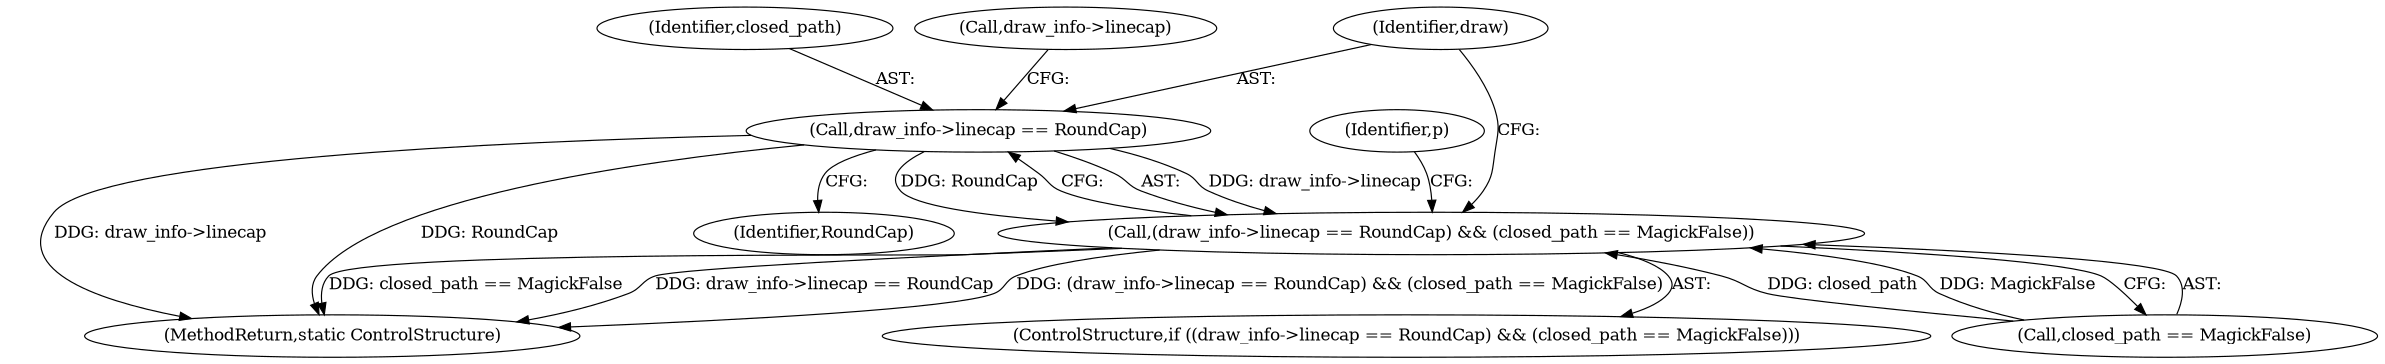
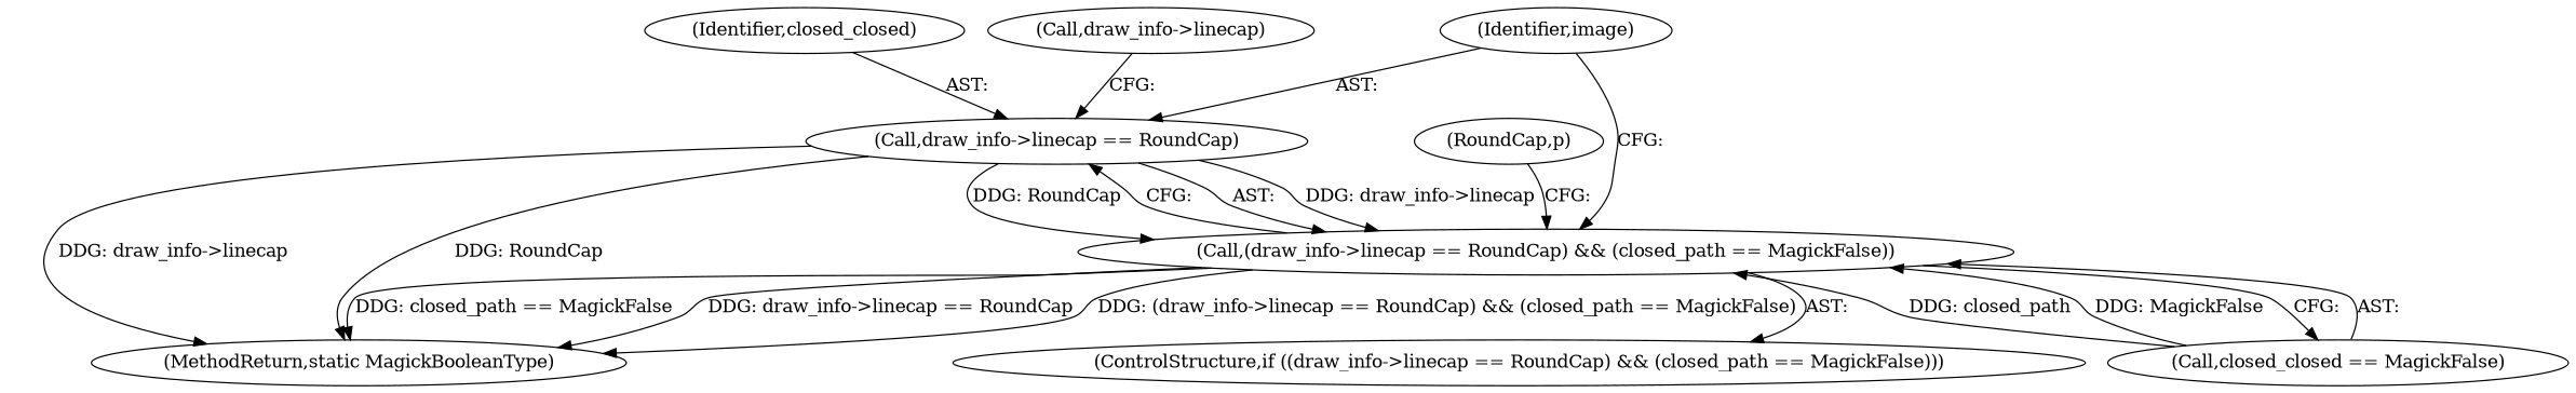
  digraph {
    n1 [label="(Call,draw_info->linecap == RoundCap)"]
    n2 [label="(Call,(draw_info->linecap == RoundCap) && (closed_path == MagickFalse))"]
-   n3 [label="(Identifier,RoundCap)"]
-   n4 [label="(MethodReturn,static ControlStructure)"]
+   n4 [label="(MethodReturn,static MagickBooleanType)"]
    n5 [label="(ControlStructure,if ((draw_info->linecap == RoundCap) && (closed_path == MagickFalse)))"]
-   n6 [label="(Call,closed_path == MagickFalse)"]
-   n7 [label="(Identifier,draw)"]
-   n8 [label="(Identifier,p)"]
-   n9 [label="(Identifier,closed_path)"]
+   n6 [label="(Call,closed_closed == MagickFalse)"]
+   n7 [label="(Identifier,image)"]
+   n8 [label="(RoundCap,p)"]
+   n9 [label="(Identifier,closed_closed)"]
    n10 [label="(Call,draw_info->linecap)"]
    n1 -> n2 [label="AST: "]
    n1 -> n2 [label="DDG: draw_info->linecap"]
    n1 -> n2 [label="DDG: RoundCap"]
-   n1 -> n3 [label="CFG: "]
    n1 -> n4 [label="DDG: draw_info->linecap"]
    n1 -> n4 [label="DDG: RoundCap"]
    n2 -> n1 [label="CFG: "]
    n2 -> n4 [label="DDG: draw_info->linecap == RoundCap"]
    n2 -> n4 [label="DDG: (draw_info->linecap == RoundCap) && (closed_path == MagickFalse)"]
    n2 -> n4 [label="DDG: closed_path == MagickFalse"]
    n2 -> n5 [label="AST: "]
    n2 -> n6 [label="CFG: "]
    n6 -> n2 [label="AST: "]
    n6 -> n2 [label="DDG: closed_path"]
    n6 -> n2 [label="DDG: MagickFalse"]
    n7 -> n1 [label="AST: "]
    n7 -> n2 [label="CFG: "]
    n8 -> n2 [label="CFG: "]
    n9 -> n1 [label="AST: "]
    n10 -> n1 [label="CFG: "]
  }
